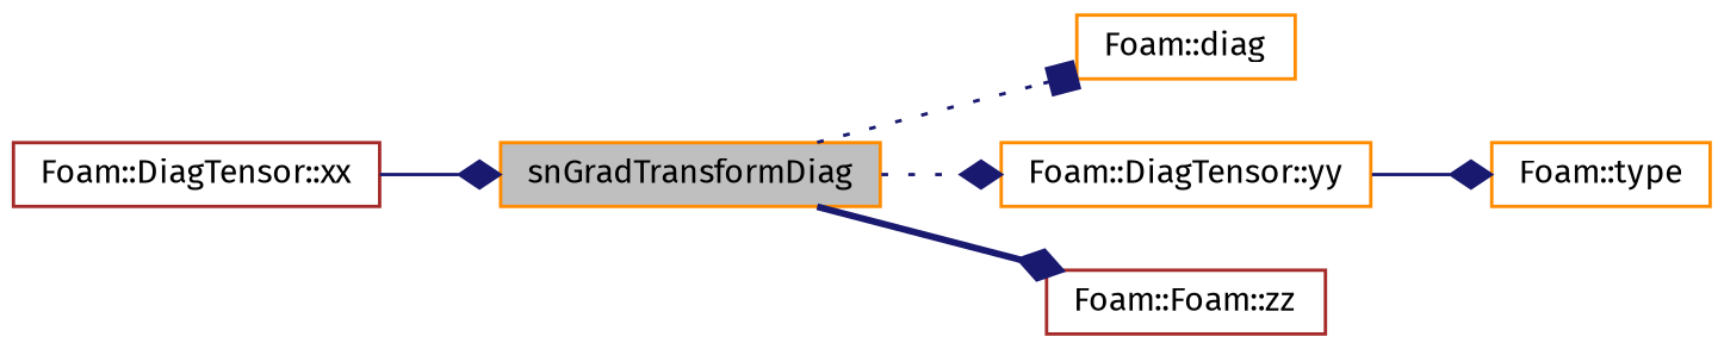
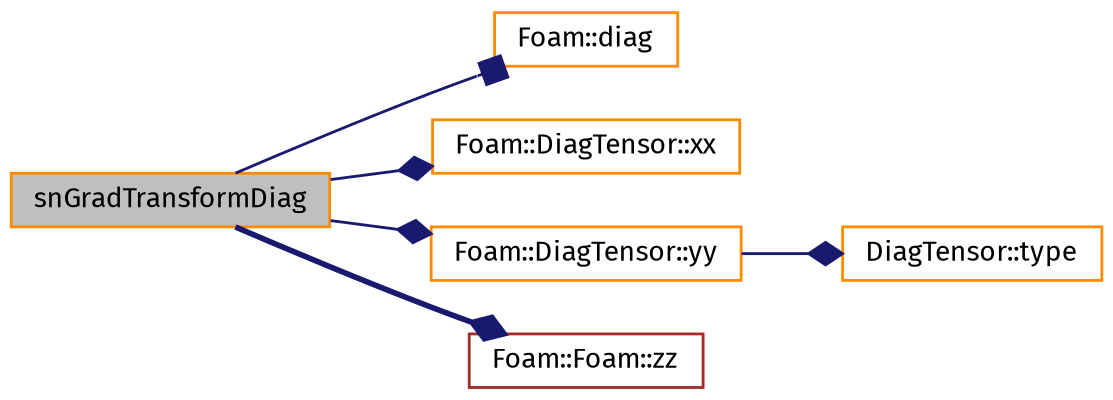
  digraph {
    fontname="Fira Sans"
    rankdir=LR
    node [color=darkorange fontname="Fira Sans" fontsize=10 shape=record]
    edge [arrowhead=diamond color=midnightblue fontname="Fira Sans" fontsize=10 labelfontname=Helvetica labelfontsize=10 style=dotted]
    n1 [fillcolor=grey75 fontcolor=black height=0.2 label=snGradTransformDiag style=filled width=0.4]
    n2 [height=0.2 label="Foam::diag" width=0.4]
-   n3 [color=brown height=0.2 label="Foam::DiagTensor::xx" width=0.4]
+   n3 [height=0.2 label="Foam::DiagTensor::xx" width=0.4]
    n4 [height=0.2 label="Foam::DiagTensor::yy" width=0.4]
    n5 [color=brown height=0.2 label="Foam::Foam::zz" width=0.4]
-   n6 [height=0.2 label="Foam::type" width=0.4]
-   n1 -> n2 [arrowhead=box]
-   n3 -> n1 [style=solid]
-   n1 -> n4
+   n6 [height=0.2 label="DiagTensor::type" width=0.4]
+   n1 -> n2 [arrowhead=box style=solid]
+   n1 -> n3 [style=solid]
+   n1 -> n4 [style=solid]
    n1 -> n5 [style=bold]
    n4 -> n6 [style=solid]
  }
